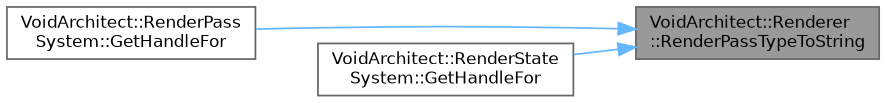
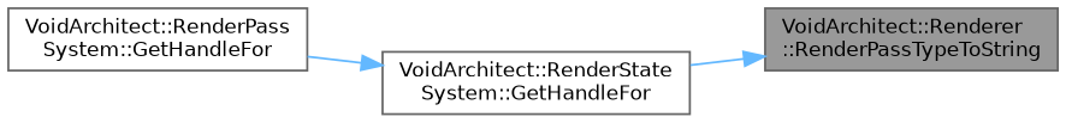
  digraph {
    rankdir=RL
    node [color=grey40 fillcolor=white fontname=Helvetica fontsize=10 shape=box style=filled]
    edge [color=steelblue1 dir=back fontname=Helvetica fontsize=10 labelfontname=Helvetica labelfontsize=10 style=solid]
    n1 [color=gray40 fillcolor=grey60 fontcolor=black height=0.2 label="VoidArchitect::Renderer\l::RenderPassTypeToString" width=0.4]
    n2 [height=0.2 label="VoidArchitect::RenderPass\lSystem::GetHandleFor" width=0.4]
    n3 [height=0.2 label="VoidArchitect::RenderState\lSystem::GetHandleFor" width=0.4]
-   n1 -> n2
+   n3 -> n2
    n1 -> n3
  }
